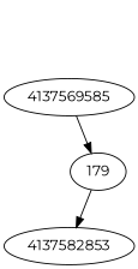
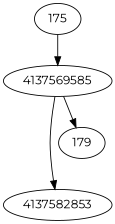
  strict digraph {
    fontname=Montserrat
    node [fontname=Montserrat]
    edge [fontname=Montserrat]
    n1 [label=4137582853]
    4137569585
    179
-   179 -> n1
+   175
+   4137569585 -> n1
    4137569585 -> 179
+   175 -> 4137569585
  }
